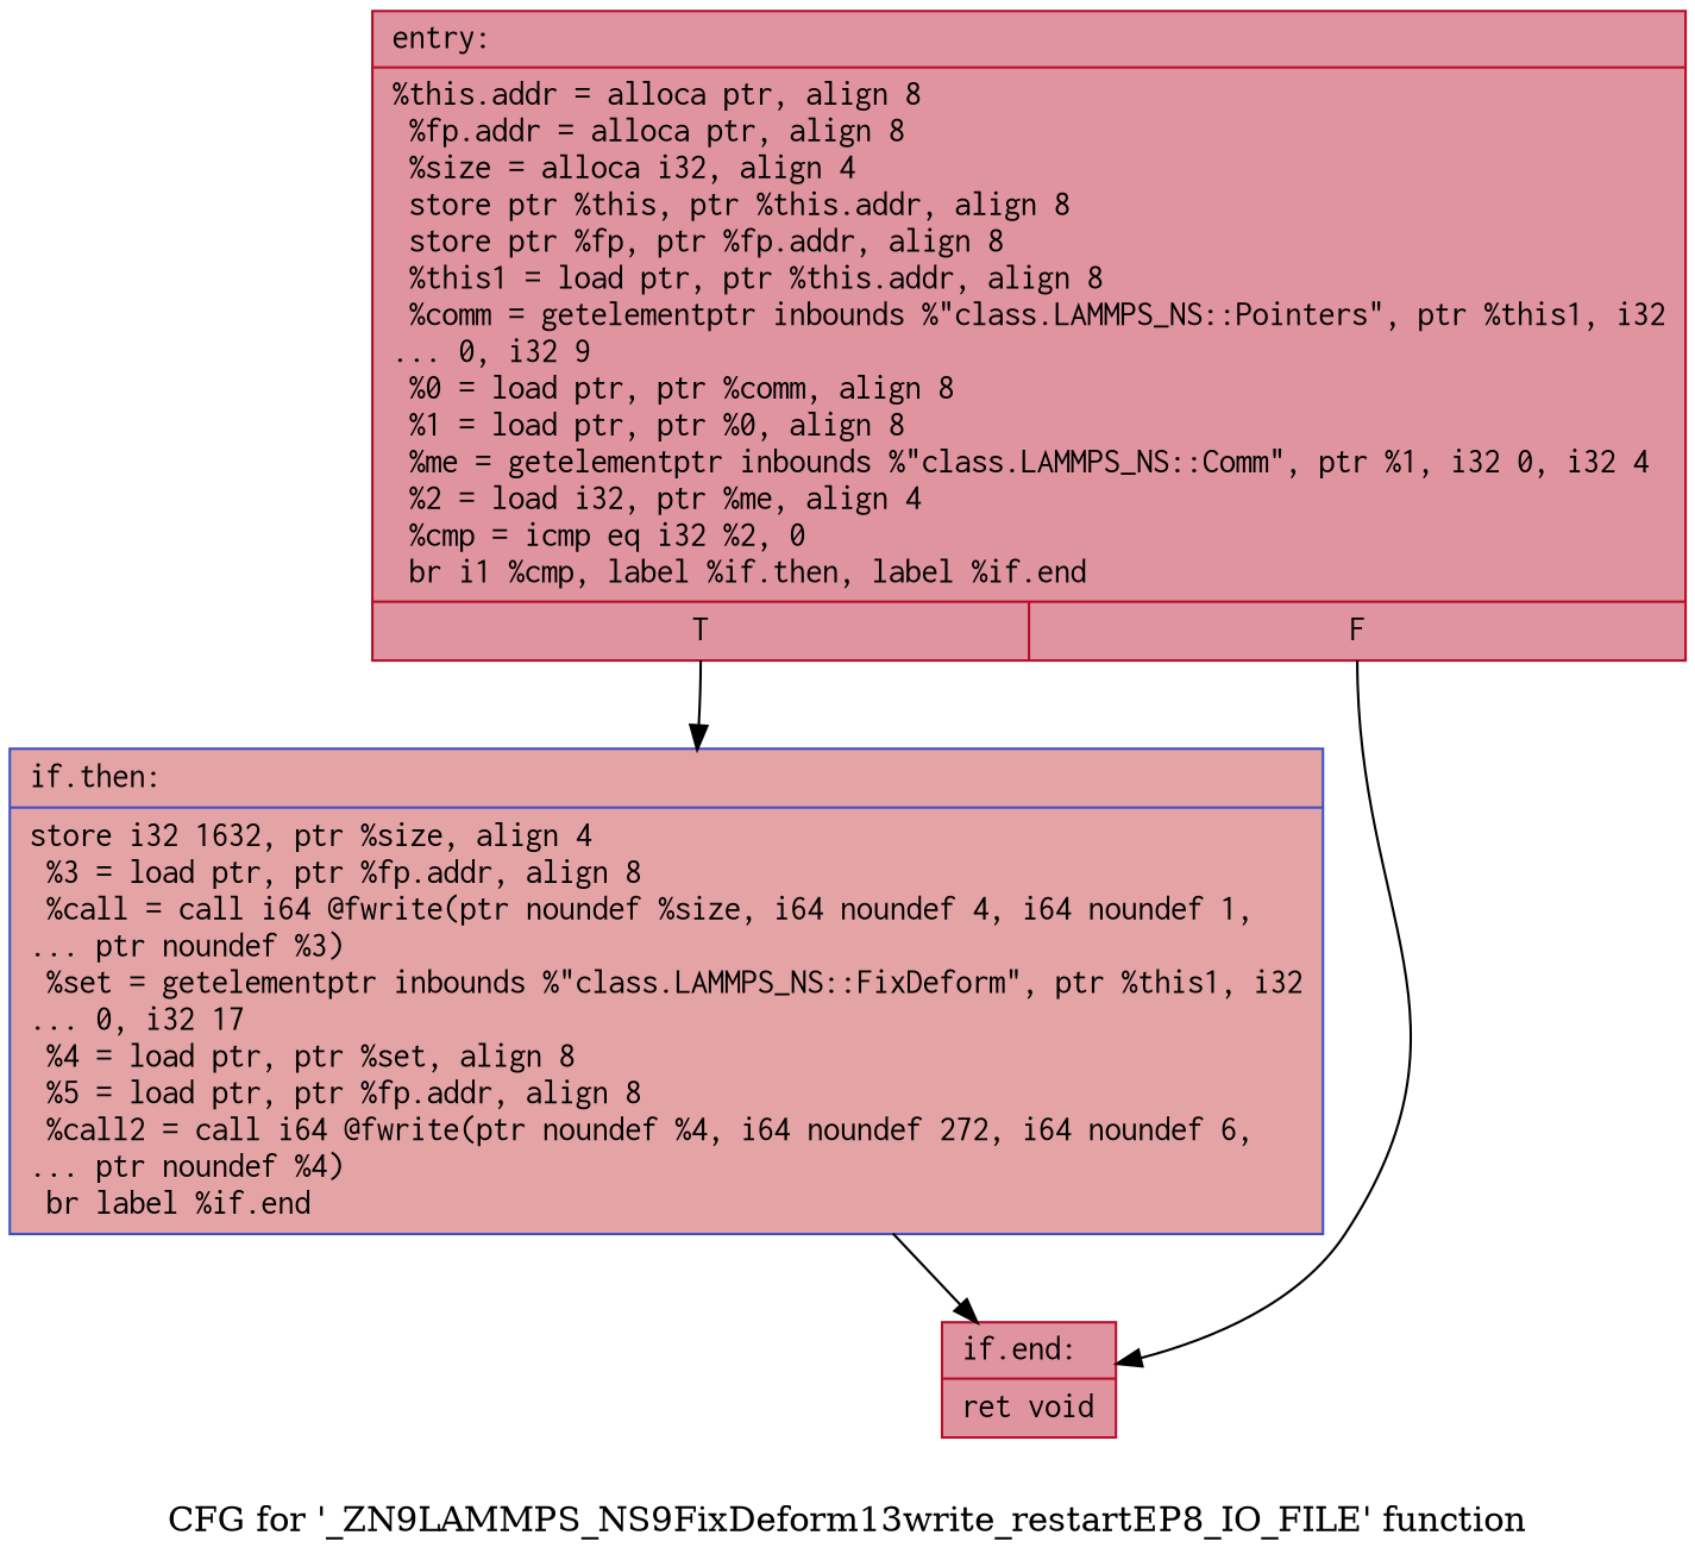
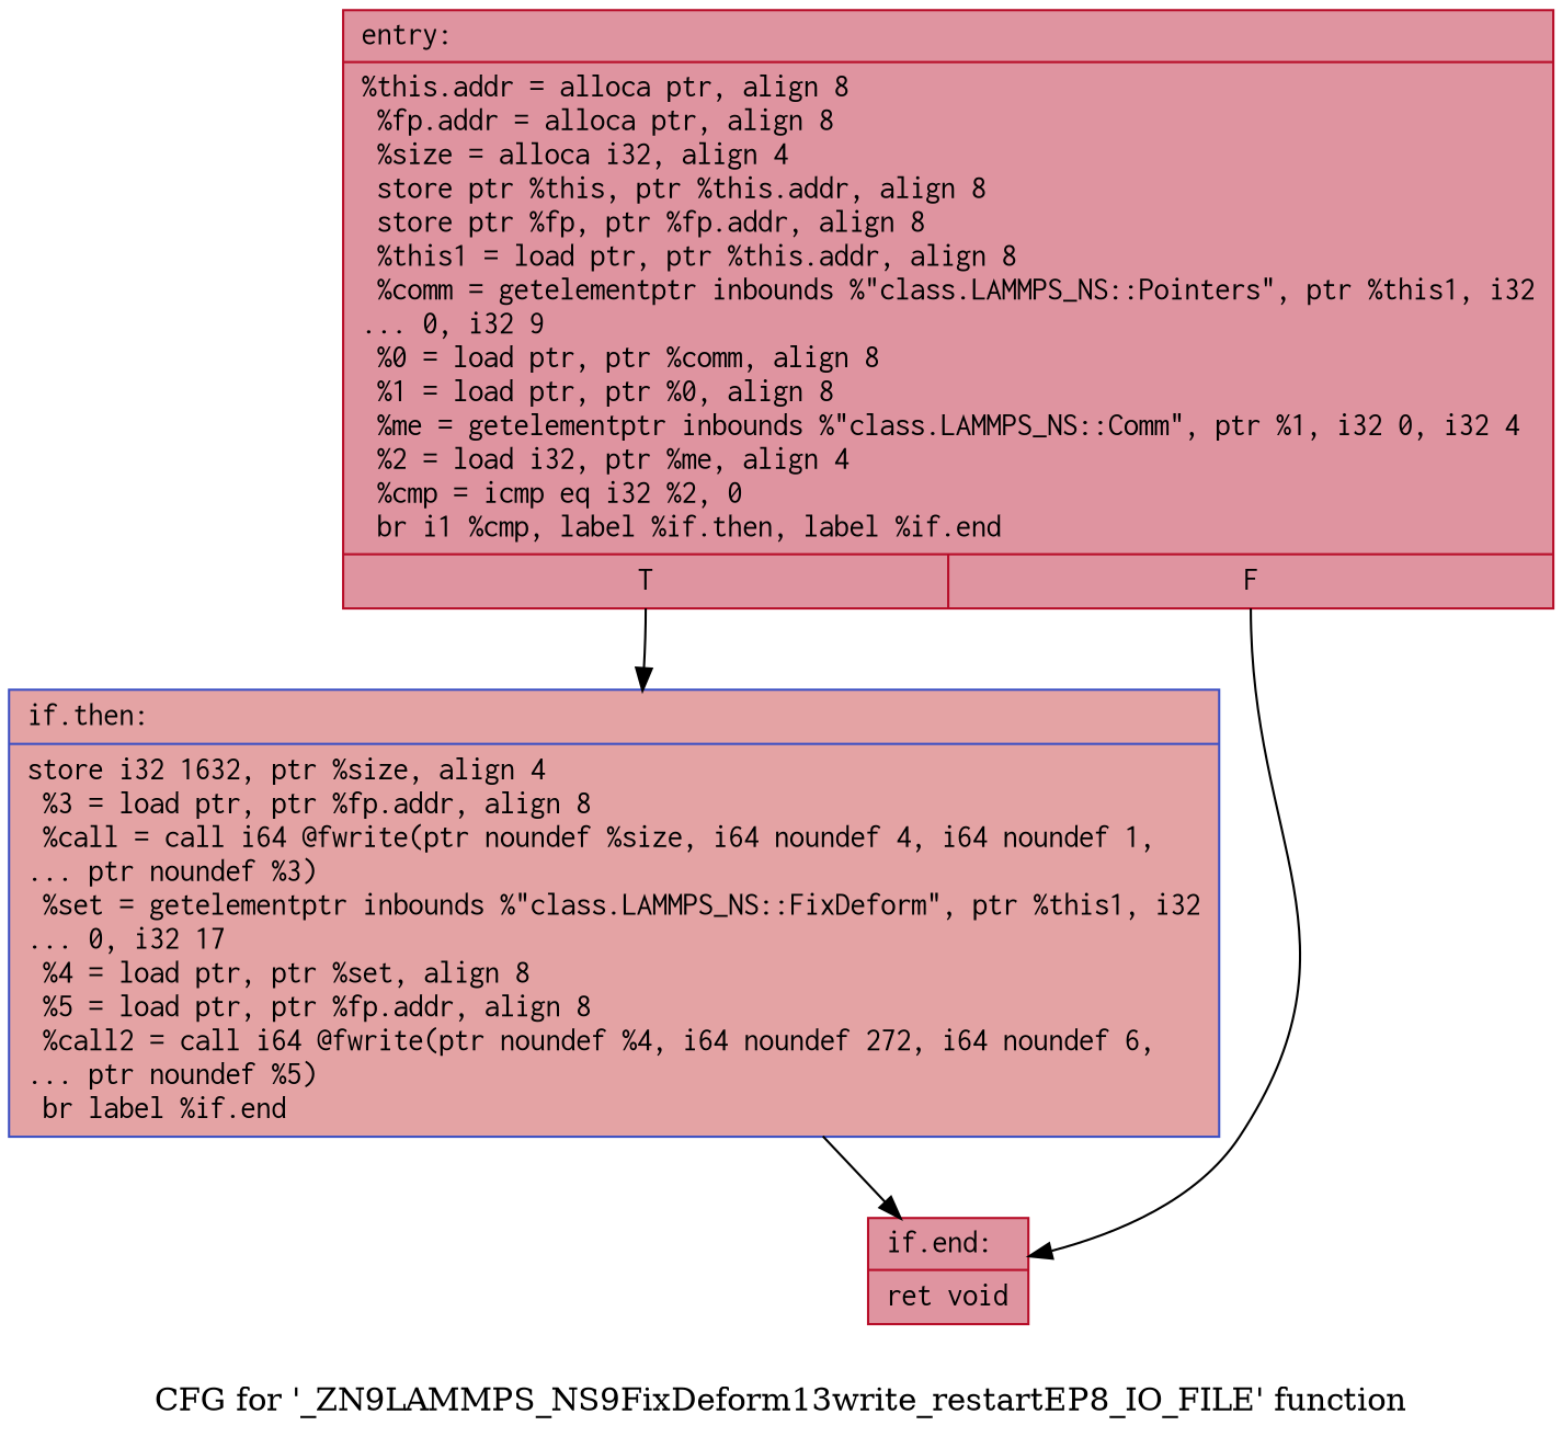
  digraph {
    label="CFG for '_ZN9LAMMPS_NS9FixDeform13write_restartEP8_IO_FILE' function"
    node [color="#b70d28ff" fillcolor="#b70d2870" fontname=Courier shape=record style=filled]
    n1 [label="{entry:\l|  %this.addr = alloca ptr, align 8\l  %fp.addr = alloca ptr, align 8\l  %size = alloca i32, align 4\l  store ptr %this, ptr %this.addr, align 8\l  store ptr %fp, ptr %fp.addr, align 8\l  %this1 = load ptr, ptr %this.addr, align 8\l  %comm = getelementptr inbounds %\"class.LAMMPS_NS::Pointers\", ptr %this1, i32\l... 0, i32 9\l  %0 = load ptr, ptr %comm, align 8\l  %1 = load ptr, ptr %0, align 8\l  %me = getelementptr inbounds %\"class.LAMMPS_NS::Comm\", ptr %1, i32 0, i32 4\l  %2 = load i32, ptr %me, align 4\l  %cmp = icmp eq i32 %2, 0\l  br i1 %cmp, label %if.then, label %if.end\l|{<s0>T|<s1>F}}"]
-   n2 [color="#3d50c3ff" fillcolor="#c32e3170" label="{if.then:\l|  store i32 1632, ptr %size, align 4\l  %3 = load ptr, ptr %fp.addr, align 8\l  %call = call i64 @fwrite(ptr noundef %size, i64 noundef 4, i64 noundef 1,\l... ptr noundef %3)\l  %set = getelementptr inbounds %\"class.LAMMPS_NS::FixDeform\", ptr %this1, i32\l... 0, i32 17\l  %4 = load ptr, ptr %set, align 8\l  %5 = load ptr, ptr %fp.addr, align 8\l  %call2 = call i64 @fwrite(ptr noundef %4, i64 noundef 272, i64 noundef 6,\l... ptr noundef %4)\l  br label %if.end\l}"]
+   n2 [color="#3d50c3ff" fillcolor="#c32e3170" label="{if.then:\l|  store i32 1632, ptr %size, align 4\l  %3 = load ptr, ptr %fp.addr, align 8\l  %call = call i64 @fwrite(ptr noundef %size, i64 noundef 4, i64 noundef 1,\l... ptr noundef %3)\l  %set = getelementptr inbounds %\"class.LAMMPS_NS::FixDeform\", ptr %this1, i32\l... 0, i32 17\l  %4 = load ptr, ptr %set, align 8\l  %5 = load ptr, ptr %fp.addr, align 8\l  %call2 = call i64 @fwrite(ptr noundef %4, i64 noundef 272, i64 noundef 6,\l... ptr noundef %5)\l  br label %if.end\l}"]
    n3 [label="{if.end:\l|  ret void\l}"]
    n1 -> n2 [tailport=s0]
    n1 -> n3 [tailport=s1]
    n2 -> n3
  }
